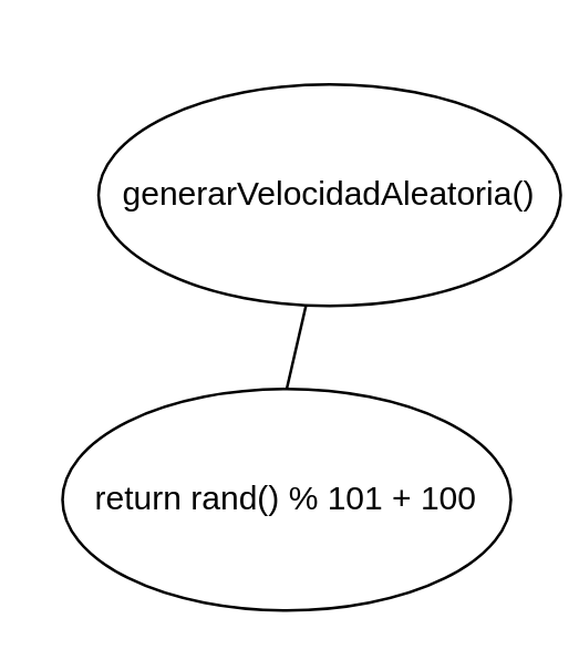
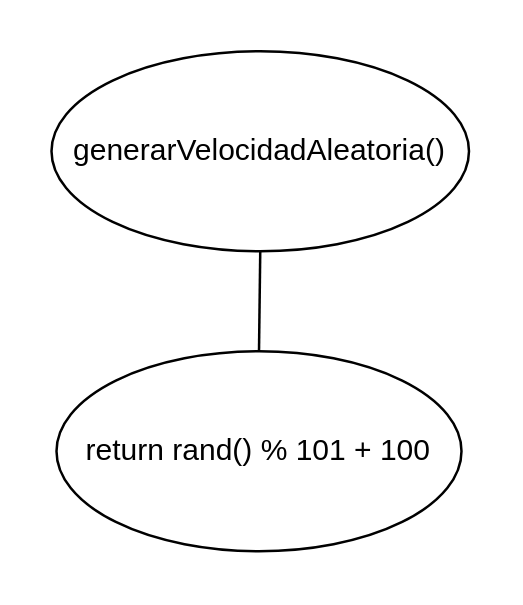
  <mxCell id="0" />
  <mxCell id="1" parent="0" />
  <mxCell id="2" style="edgeStyle=none;html=1;entryX=0.5;entryY=0;entryDx=0;entryDy=0;endArrow=none;" parent="1" source="3" target="4" edge="1"><mxGeometry relative="1" as="geometry" /></mxCell>
- <mxCell id="3" value="generarVelocidadAleatoria()" style="ellipse;whiteSpace=wrap;html=1;" parent="1" vertex="1"><mxGeometry x="35" y="30" width="167" height="80" as="geometry" /></mxCell>
+ <mxCell id="3" value="generarVelocidadAleatoria()" style="ellipse;whiteSpace=wrap;html=1;" parent="1" vertex="1"><mxGeometry x="20" y="20" width="167" height="80" as="geometry" /></mxCell>
  <mxCell id="4" value="return rand() % 101 + 100" style="ellipse;whiteSpace=wrap;html=1;" parent="1" vertex="1"><mxGeometry x="22" y="140" width="162" height="80" as="geometry" /></mxCell>
